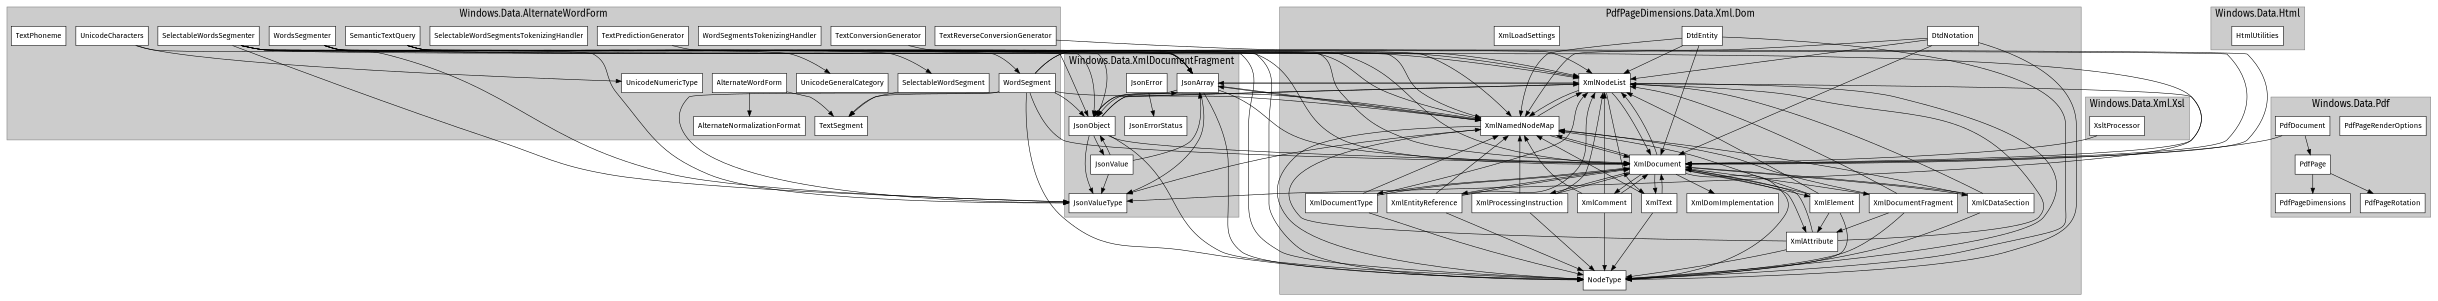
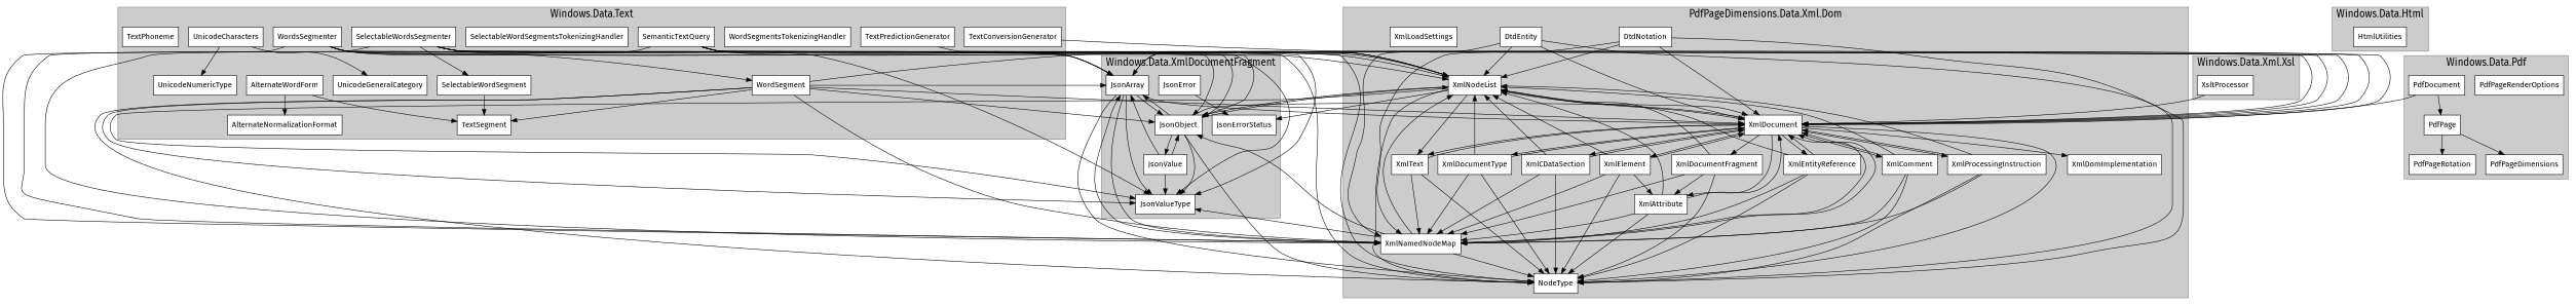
  digraph {
    fontname="Fira Sans"
    node [color=black fillcolor=white fontname="Fira Sans" shape=rectangle style=filled]
    edge [fontname="Fira Sans"]
    JsonArray
    JsonValueType
    JsonObject
    JsonValue
    JsonError
    JsonErrorStatus
    XmlNodeList
    NodeType
    XmlNamedNodeMap
    XmlDocument
    XmlDomImplementation
    XmlDocumentType
    XmlAttribute
    XmlDocumentFragment
    XmlElement
    XmlEntityReference
    XmlProcessingInstruction
    XmlComment
    XmlCDataSection
    XmlText
    DtdNotation
    DtdEntity
    XmlLoadSettings
    XsltProcessor
    HtmlUtilities
    PdfPageRenderOptions
    PdfPage
    PdfPageDimensions
    PdfPageRotation
    PdfDocument
    SemanticTextQuery
    UnicodeCharacters
    UnicodeGeneralCategory
    UnicodeNumericType
    AlternateWordForm
    TextSegment
    AlternateNormalizationFormat
    SelectableWordSegment
    WordSegment
    WordSegmentsTokenizingHandler
    WordsSegmenter
    SelectableWordSegmentsTokenizingHandler
    SelectableWordsSegmenter
    TextPredictionGenerator
    TextConversionGenerator
-   TextReverseConversionGenerator
    TextPhoneme
    subgraph cluster_1 {
      bgcolor=grey80
      color=grey50
      fontsize=18
      label="Windows.Data.XmlDocumentFragment"
      JsonArray
      JsonValueType
      JsonObject
      JsonValue
      JsonError
      JsonErrorStatus
    }
    subgraph cluster_2 {
      bgcolor=grey80
      color=grey50
      fontsize=18
      label="PdfPageDimensions.Data.Xml.Dom"
      XmlNodeList
      NodeType
      XmlNamedNodeMap
      XmlDocument
      XmlDomImplementation
      XmlDocumentType
      XmlAttribute
      XmlDocumentFragment
      XmlElement
      XmlEntityReference
      XmlProcessingInstruction
      XmlComment
      XmlCDataSection
      XmlText
      DtdNotation
      DtdEntity
      XmlLoadSettings
    }
    subgraph cluster_3 {
      bgcolor=grey80
      color=grey50
      fontsize=18
      label="Windows.Data.Xml.Xsl"
      XsltProcessor
    }
    subgraph cluster_4 {
      bgcolor=grey80
      color=grey50
      fontsize=18
      label="Windows.Data.Html"
      HtmlUtilities
    }
    subgraph cluster_5 {
      bgcolor=grey80
      color=grey50
      fontsize=18
      label="Windows.Data.Pdf"
      PdfPageRenderOptions
      PdfPage
      PdfPageDimensions
      PdfPageRotation
      PdfDocument
    }
    subgraph cluster_6 {
      bgcolor=grey80
      color=grey50
      fontsize=18
-     label="Windows.Data.AlternateWordForm"
+     label="Windows.Data.Text"
      SemanticTextQuery
      UnicodeCharacters
      UnicodeGeneralCategory
      UnicodeNumericType
      AlternateWordForm
      TextSegment
      AlternateNormalizationFormat
      SelectableWordSegment
      WordSegment
      WordSegmentsTokenizingHandler
      WordsSegmenter
      SelectableWordSegmentsTokenizingHandler
      SelectableWordsSegmenter
      TextPredictionGenerator
      TextConversionGenerator
-     TextReverseConversionGenerator
      TextPhoneme
    }
    JsonArray -> JsonValueType
    JsonArray -> JsonObject
    JsonArray -> XmlNodeList
    JsonArray -> NodeType
    JsonArray -> XmlNamedNodeMap
    JsonArray -> XmlDocument
    JsonObject -> JsonArray
    JsonObject -> JsonValueType
    JsonObject -> JsonValue
    JsonObject -> XmlNodeList
    JsonObject -> NodeType
    JsonObject -> XmlDocument
    JsonValue -> JsonArray
    JsonValue -> JsonValueType
    JsonValue -> JsonObject
    JsonError -> JsonErrorStatus
    XmlNodeList -> JsonArray
    XmlNodeList -> JsonValueType
    XmlNodeList -> JsonObject
    XmlNodeList -> NodeType
-   XmlNodeList -> XmlNamedNodeMap
+   XmlNodeList -> JsonErrorStatus
    XmlNodeList -> XmlDocument
    XmlNodeList -> XmlText
    XmlNamedNodeMap -> JsonArray
    XmlNamedNodeMap -> JsonValueType
    XmlNamedNodeMap -> JsonObject
    XmlNamedNodeMap -> XmlNodeList
    XmlNamedNodeMap -> NodeType
    XmlNamedNodeMap -> XmlDocument
    XmlDocument -> XmlNodeList
    XmlDocument -> NodeType
    XmlDocument -> XmlNamedNodeMap
    XmlDocument -> XmlDomImplementation
    XmlDocument -> XmlDocumentType
    XmlDocument -> XmlAttribute
    XmlDocument -> XmlDocumentFragment
    XmlDocument -> XmlElement
    XmlDocument -> XmlEntityReference
    XmlDocument -> XmlProcessingInstruction
    XmlDocument -> XmlComment
    XmlDocument -> XmlCDataSection
    XmlDocument -> XmlText
    XmlDocumentType -> XmlNodeList
    XmlDocumentType -> NodeType
    XmlDocumentType -> XmlNamedNodeMap
    XmlDocumentType -> XmlDocument
    XmlAttribute -> XmlNodeList
    XmlAttribute -> NodeType
    XmlAttribute -> XmlNamedNodeMap
    XmlAttribute -> XmlDocument
    XmlDocumentFragment -> XmlNodeList
    XmlDocumentFragment -> NodeType
    XmlDocumentFragment -> XmlNamedNodeMap
    XmlDocumentFragment -> XmlAttribute
    XmlElement -> XmlNodeList
    XmlElement -> NodeType
    XmlElement -> XmlNamedNodeMap
    XmlElement -> XmlDocument
    XmlElement -> XmlAttribute
    XmlEntityReference -> XmlNodeList
    XmlEntityReference -> NodeType
    XmlEntityReference -> XmlNamedNodeMap
    XmlEntityReference -> XmlDocument
    XmlProcessingInstruction -> XmlNodeList
    XmlProcessingInstruction -> NodeType
    XmlProcessingInstruction -> XmlNamedNodeMap
    XmlProcessingInstruction -> XmlDocument
    XmlComment -> XmlNodeList
    XmlComment -> NodeType
    XmlComment -> XmlNamedNodeMap
    XmlComment -> XmlDocument
    XmlCDataSection -> XmlNodeList
    XmlCDataSection -> NodeType
    XmlCDataSection -> XmlNamedNodeMap
    XmlCDataSection -> XmlDocument
    XmlText -> NodeType
    XmlText -> XmlNamedNodeMap
    XmlText -> XmlDocument
    DtdNotation -> XmlNodeList
    DtdNotation -> NodeType
    DtdNotation -> XmlNamedNodeMap
    DtdNotation -> XmlDocument
    DtdEntity -> XmlNodeList
    DtdEntity -> NodeType
    DtdEntity -> XmlNamedNodeMap
    DtdEntity -> XmlDocument
    XsltProcessor -> XmlDocument
    PdfPage -> PdfPageDimensions
    PdfPage -> PdfPageRotation
    PdfDocument -> XmlDocument
    PdfDocument -> PdfPage
    SemanticTextQuery -> JsonArray
    SemanticTextQuery -> JsonValueType
    SemanticTextQuery -> JsonObject
    SemanticTextQuery -> XmlNodeList
    SemanticTextQuery -> NodeType
    SemanticTextQuery -> XmlNamedNodeMap
    SemanticTextQuery -> XmlDocument
    UnicodeCharacters -> UnicodeGeneralCategory
    UnicodeCharacters -> UnicodeNumericType
    AlternateWordForm -> TextSegment
    AlternateWordForm -> AlternateNormalizationFormat
    SelectableWordSegment -> TextSegment
    WordSegment -> JsonArray
    WordSegment -> JsonValueType
    WordSegment -> JsonObject
    WordSegment -> XmlNodeList
    WordSegment -> NodeType
    WordSegment -> XmlNamedNodeMap
    WordSegment -> XmlDocument
    WordSegment -> TextSegment
    WordsSegmenter -> JsonArray
    WordsSegmenter -> JsonValueType
    WordsSegmenter -> JsonObject
    WordsSegmenter -> XmlNodeList
    WordsSegmenter -> XmlNamedNodeMap
    WordsSegmenter -> XmlDocument
    WordsSegmenter -> WordSegment
    SelectableWordsSegmenter -> JsonArray
    SelectableWordsSegmenter -> JsonValueType
    SelectableWordsSegmenter -> JsonObject
    SelectableWordsSegmenter -> XmlNodeList
    SelectableWordsSegmenter -> NodeType
    SelectableWordsSegmenter -> XmlNamedNodeMap
    SelectableWordsSegmenter -> XmlDocument
    SelectableWordsSegmenter -> SelectableWordSegment
    TextPredictionGenerator -> XmlDocument
    TextConversionGenerator -> XmlDocument
-   TextReverseConversionGenerator -> XmlDocument
  }
